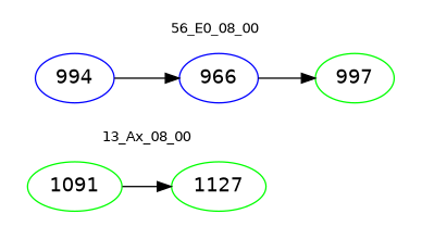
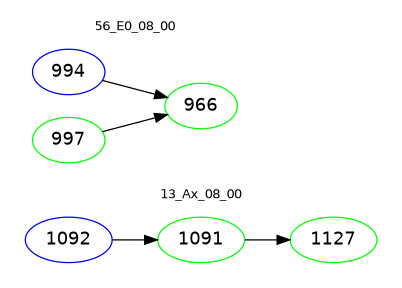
  digraph {
    fontname="DejaVu Sans"
    rankdir=LR
    node [color=green fontname="DejaVu Sans"]
    edge [color=black fontname="DejaVu Sans"]
+   n1 [color=blue label=1092]
    n2 [label=1091]
    n3 [label=1127]
    n4 [color=blue label=994]
-   n5 [color=blue label=966]
+   n5 [label=966]
    n6 [label=997]
    subgraph cluster_1 {
      color=white
      fontsize=10
      label="13_Ax_08_00"
+     n1
      n2
      n3
    }
    subgraph cluster_2 {
      color=white
      fontsize=10
      label="56_E0_08_00"
      n4
      n5
      n6
    }
+   n1 -> n2
    n2 -> n3
    n4 -> n5
-   n5 -> n6
+   n6 -> n5
  }
